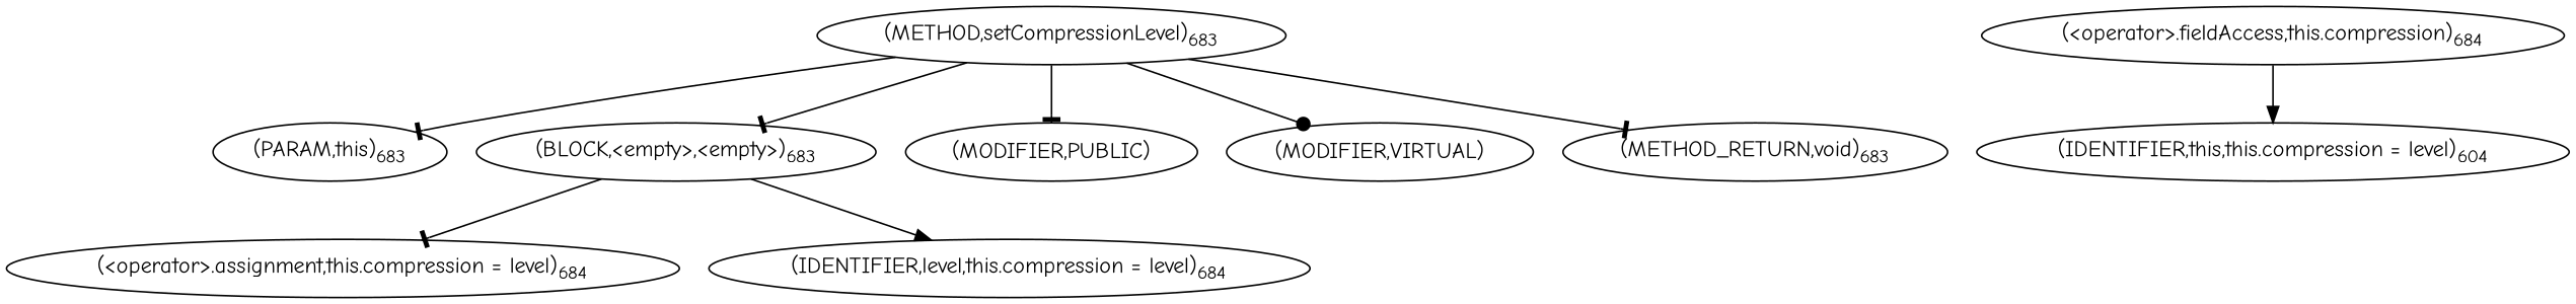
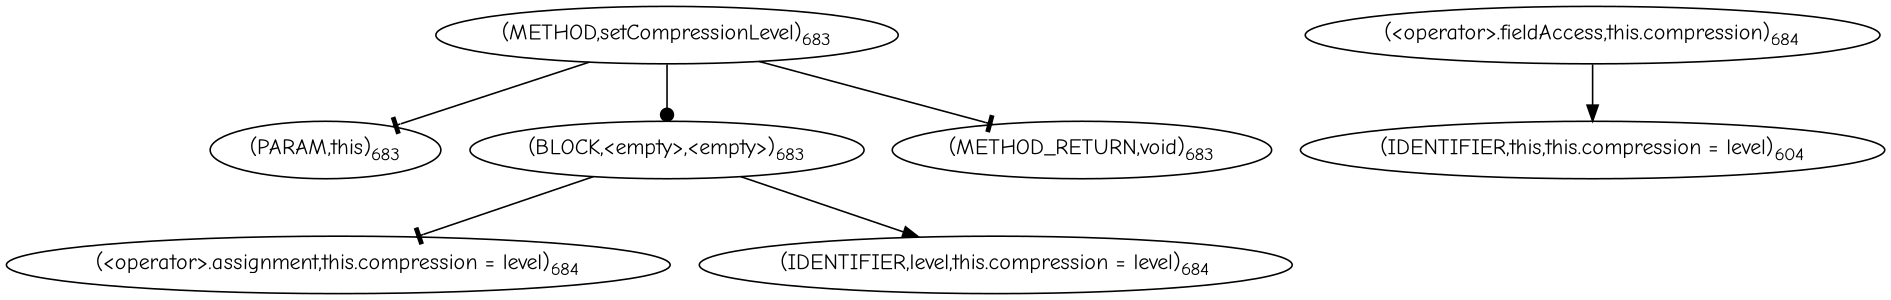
  digraph {
    fontname="Comic Neue"
    node [fontname="Comic Neue"]
    edge [arrowhead=tee fontname="Comic Neue"]
    n1 [label=<(METHOD,setCompressionLevel)<SUB>683</SUB>>]
    n2 [label=<(PARAM,this)<SUB>683</SUB>>]
    n3 [label=<(BLOCK,&lt;empty&gt;,&lt;empty&gt;)<SUB>683</SUB>>]
-   n4 [label=<(MODIFIER,PUBLIC)>]
-   n5 [label=<(MODIFIER,VIRTUAL)>]
    n6 [label=<(METHOD_RETURN,void)<SUB>683</SUB>>]
    n7 [label=<(&lt;operator&gt;.assignment,this.compression = level)<SUB>684</SUB>>]
    n8 [label=<(IDENTIFIER,level,this.compression = level)<SUB>684</SUB>>]
    n9 [label=<(&lt;operator&gt;.fieldAccess,this.compression)<SUB>684</SUB>>]
    n10 [label=<(IDENTIFIER,this,this.compression = level)<SUB>604</SUB>>]
    n1 -> n2
-   n1 -> n3
-   n1 -> n4
-   n1 -> n5 [arrowhead=dot]
+   n1 -> n3 [arrowhead=dot]
    n1 -> n6
    n3 -> n7
    n3 -> n8 [arrowhead=normal]
    n9 -> n10 [arrowhead=normal]
  }
